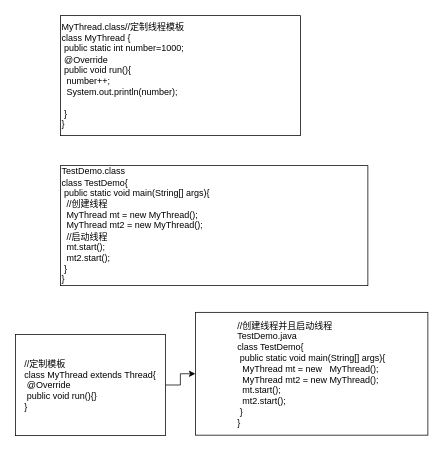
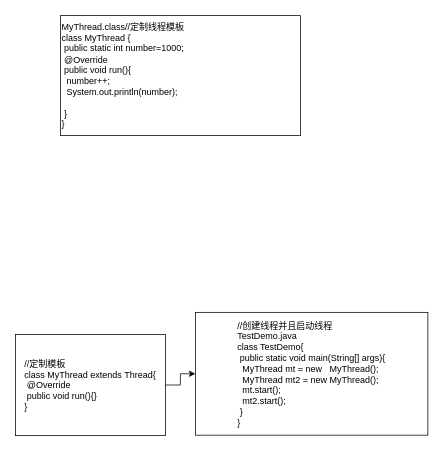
  <mxCell id="0" />
  <mxCell id="1" parent="0" />
  <mxCell id="2" value="&lt;div&gt;&lt;span&gt;MyThread.class//定制线程模板&lt;/span&gt;&lt;/div&gt;&lt;div&gt;&lt;span&gt;class MyThread {&lt;/span&gt;&lt;/div&gt;&lt;div&gt;&lt;span&gt;&lt;span style=&quot;white-space: pre&quot;&gt; &lt;/span&gt;public static int number=1000;&lt;br&gt;&lt;/span&gt;&lt;/div&gt;&lt;span style=&quot;white-space: pre&quot;&gt;&lt;div&gt;&lt;span style=&quot;white-space: normal&quot;&gt;&lt;span style=&quot;white-space: pre&quot;&gt; &lt;/span&gt;@Override&lt;/span&gt;&lt;/div&gt;&lt;div&gt;&lt;/div&gt;&lt;div&gt;&lt;/div&gt;&lt;/span&gt;&lt;div&gt;&lt;span&gt;&lt;span style=&quot;white-space: pre&quot;&gt; &lt;/span&gt;public void run(){&lt;/span&gt;&lt;/div&gt;&lt;span style=&quot;white-space: pre&quot;&gt;&lt;div&gt;&lt;span style=&quot;white-space: normal&quot;&gt;&lt;span style=&quot;white-space: pre&quot;&gt; &lt;span style=&quot;white-space: pre&quot;&gt; &lt;/span&gt;n&lt;/span&gt;umber++;&lt;/span&gt;&lt;/div&gt;&lt;div&gt;&lt;span style=&quot;white-space: normal&quot;&gt;&lt;span style=&quot;white-space: pre&quot;&gt; &lt;/span&gt;&lt;span style=&quot;white-space: pre&quot;&gt; &lt;/span&gt;System.out.println(number);&lt;br&gt;&lt;/span&gt;&lt;/div&gt;&lt;div&gt;&lt;span style=&quot;white-space: normal&quot;&gt;&lt;br&gt;&lt;/span&gt;&lt;/div&gt;&lt;/span&gt;&lt;div&gt;&lt;span&gt;&lt;span style=&quot;white-space: pre&quot;&gt; &lt;/span&gt;}&lt;/span&gt;&lt;/div&gt;&lt;div&gt;&lt;span&gt;}&lt;/span&gt;&lt;/div&gt;" style="rounded=0;whiteSpace=wrap;html=1;align=left;" parent="1" vertex="1"><mxGeometry x="80" y="20" width="320" height="160" as="geometry" /></mxCell>
- <mxCell id="3" value="&lt;div&gt;&lt;span&gt;TestDemo.class&lt;/span&gt;&lt;/div&gt;&lt;div&gt;&lt;span&gt;class TestDemo{&lt;/span&gt;&lt;/div&gt;&lt;div&gt;&lt;span&gt;&lt;span style=&quot;white-space: pre&quot;&gt; &lt;/span&gt;public static void main(String[] args){&lt;/span&gt;&lt;/div&gt;&lt;div&gt;&lt;span&gt;&lt;span style=&quot;white-space: pre&quot;&gt; &lt;/span&gt;&lt;span style=&quot;white-space: pre&quot;&gt; &lt;/span&gt;//创建线程&lt;br&gt;&lt;/span&gt;&lt;/div&gt;&lt;div&gt;&lt;span&gt;&lt;span style=&quot;white-space: pre&quot;&gt; &lt;/span&gt;&lt;span style=&quot;white-space: pre&quot;&gt; &lt;/span&gt;MyThread mt = new MyThread();&lt;br&gt;&lt;/span&gt;&lt;/div&gt;&lt;div&gt;&lt;/div&gt;&lt;div&gt;&lt;span&gt;&lt;span style=&quot;white-space: pre&quot;&gt; &lt;/span&gt;&lt;span style=&quot;white-space: pre&quot;&gt; &lt;/span&gt;MyThread mt2 = new MyThread();&lt;br&gt;&lt;/span&gt;&lt;/div&gt;&lt;div&gt;&lt;span&gt;&lt;span style=&quot;white-space: pre&quot;&gt; &lt;/span&gt;&lt;span style=&quot;white-space: pre&quot;&gt; &lt;/span&gt;//启动线程&lt;br&gt;&lt;/span&gt;&lt;/div&gt;&lt;div&gt;&lt;span style=&quot;white-space: pre&quot;&gt; &lt;/span&gt;&lt;span style=&quot;white-space: pre&quot;&gt; &lt;/span&gt;mt.start();&lt;br&gt;&lt;/div&gt;&lt;div&gt;&lt;span style=&quot;white-space: pre&quot;&gt; &lt;/span&gt;&lt;span style=&quot;white-space: pre&quot;&gt; &lt;/span&gt;mt2.start();&lt;br&gt;&lt;/div&gt;&lt;div&gt;&lt;span&gt;&lt;span style=&quot;white-space: pre&quot;&gt; &lt;/span&gt;}&lt;/span&gt;&lt;/div&gt;&lt;div&gt;&lt;/div&gt;&lt;div&gt;&lt;span&gt;}&lt;/span&gt;&lt;/div&gt;" style="rounded=0;whiteSpace=wrap;html=1;align=left;" parent="1" vertex="1"><mxGeometry x="80" y="220" width="410" height="160" as="geometry" /></mxCell>
  <mxCell id="4" value="" style="edgeStyle=orthogonalEdgeStyle;rounded=0;orthogonalLoop=1;jettySize=auto;html=1;" edge="1" parent="1" source="5" target="6"><mxGeometry relative="1" as="geometry" /></mxCell>
  <mxCell id="5" value="&lt;div style=&quot;text-align: left&quot;&gt;&lt;span&gt;//定制模板&lt;/span&gt;&lt;/div&gt;&lt;div style=&quot;text-align: left&quot;&gt;&lt;span&gt;class MyThread extends Thread{&lt;/span&gt;&lt;/div&gt;&lt;div style=&quot;text-align: left&quot;&gt;&lt;span&gt;&lt;span style=&quot;white-space: pre&quot;&gt; &lt;/span&gt;@Override&lt;/span&gt;&lt;/div&gt;&lt;div style=&quot;text-align: left&quot;&gt;&lt;span&gt;&lt;span style=&quot;white-space: pre&quot;&gt; &lt;/span&gt;public void run(){}&lt;/span&gt;&lt;/div&gt;&lt;div style=&quot;text-align: left&quot;&gt;&lt;span&gt;}&lt;/span&gt;&lt;/div&gt;" style="rounded=0;whiteSpace=wrap;html=1;" vertex="1" parent="1"><mxGeometry x="20" y="445" width="200" height="135" as="geometry" /></mxCell>
  <mxCell id="6" value="&lt;div style=&quot;text-align: left&quot;&gt;&lt;span&gt;//创建线程并且启动线程&lt;/span&gt;&lt;/div&gt;&lt;div style=&quot;text-align: left&quot;&gt;&lt;span&gt;TestDemo.java&lt;/span&gt;&lt;/div&gt;&lt;div style=&quot;text-align: left&quot;&gt;&lt;span&gt;class TestDemo{&lt;/span&gt;&lt;/div&gt;&lt;span style=&quot;white-space: pre&quot;&gt;&lt;div style=&quot;text-align: left&quot;&gt;&lt;span&gt; &lt;/span&gt;&lt;span style=&quot;white-space: normal&quot;&gt;public static void main(String[] args){&lt;/span&gt;&lt;/div&gt;&lt;/span&gt;&lt;span style=&quot;white-space: pre&quot;&gt;&lt;div style=&quot;text-align: left&quot;&gt;&lt;span&gt; &lt;/span&gt;&lt;span&gt; &lt;/span&gt;&lt;span&gt;MyThread mt = new   MyThread();&lt;/span&gt;&lt;/div&gt;&lt;div style=&quot;text-align: left&quot;&gt;&lt;span&gt;&lt;span style=&quot;white-space: pre&quot;&gt; &lt;/span&gt;&lt;span style=&quot;white-space: pre&quot;&gt; &lt;/span&gt;MyThread mt2 = new MyThread();&lt;/span&gt;&lt;/div&gt;&lt;div style=&quot;text-align: left&quot;&gt;&lt;span&gt;&lt;span style=&quot;white-space: pre&quot;&gt; &lt;/span&gt;&lt;span style=&quot;white-space: pre&quot;&gt; &lt;/span&gt;mt.start();&lt;/span&gt;&lt;/div&gt;&lt;div style=&quot;text-align: left&quot;&gt;&lt;span&gt;&lt;span style=&quot;white-space: pre&quot;&gt; &lt;/span&gt;&lt;span style=&quot;white-space: pre&quot;&gt; &lt;/span&gt;mt2.start(); &lt;/span&gt;&lt;/div&gt;&lt;/span&gt;&lt;div style=&quot;text-align: left&quot;&gt;&lt;span&gt;&lt;span style=&quot;white-space: pre&quot;&gt; &lt;/span&gt;}&lt;/span&gt;&lt;/div&gt;&lt;div style=&quot;text-align: left&quot;&gt;&lt;span&gt;}&lt;/span&gt;&lt;/div&gt;" style="whiteSpace=wrap;html=1;rounded=0;" vertex="1" parent="1"><mxGeometry x="260" y="415.63" width="310" height="163.75" as="geometry" /></mxCell>
